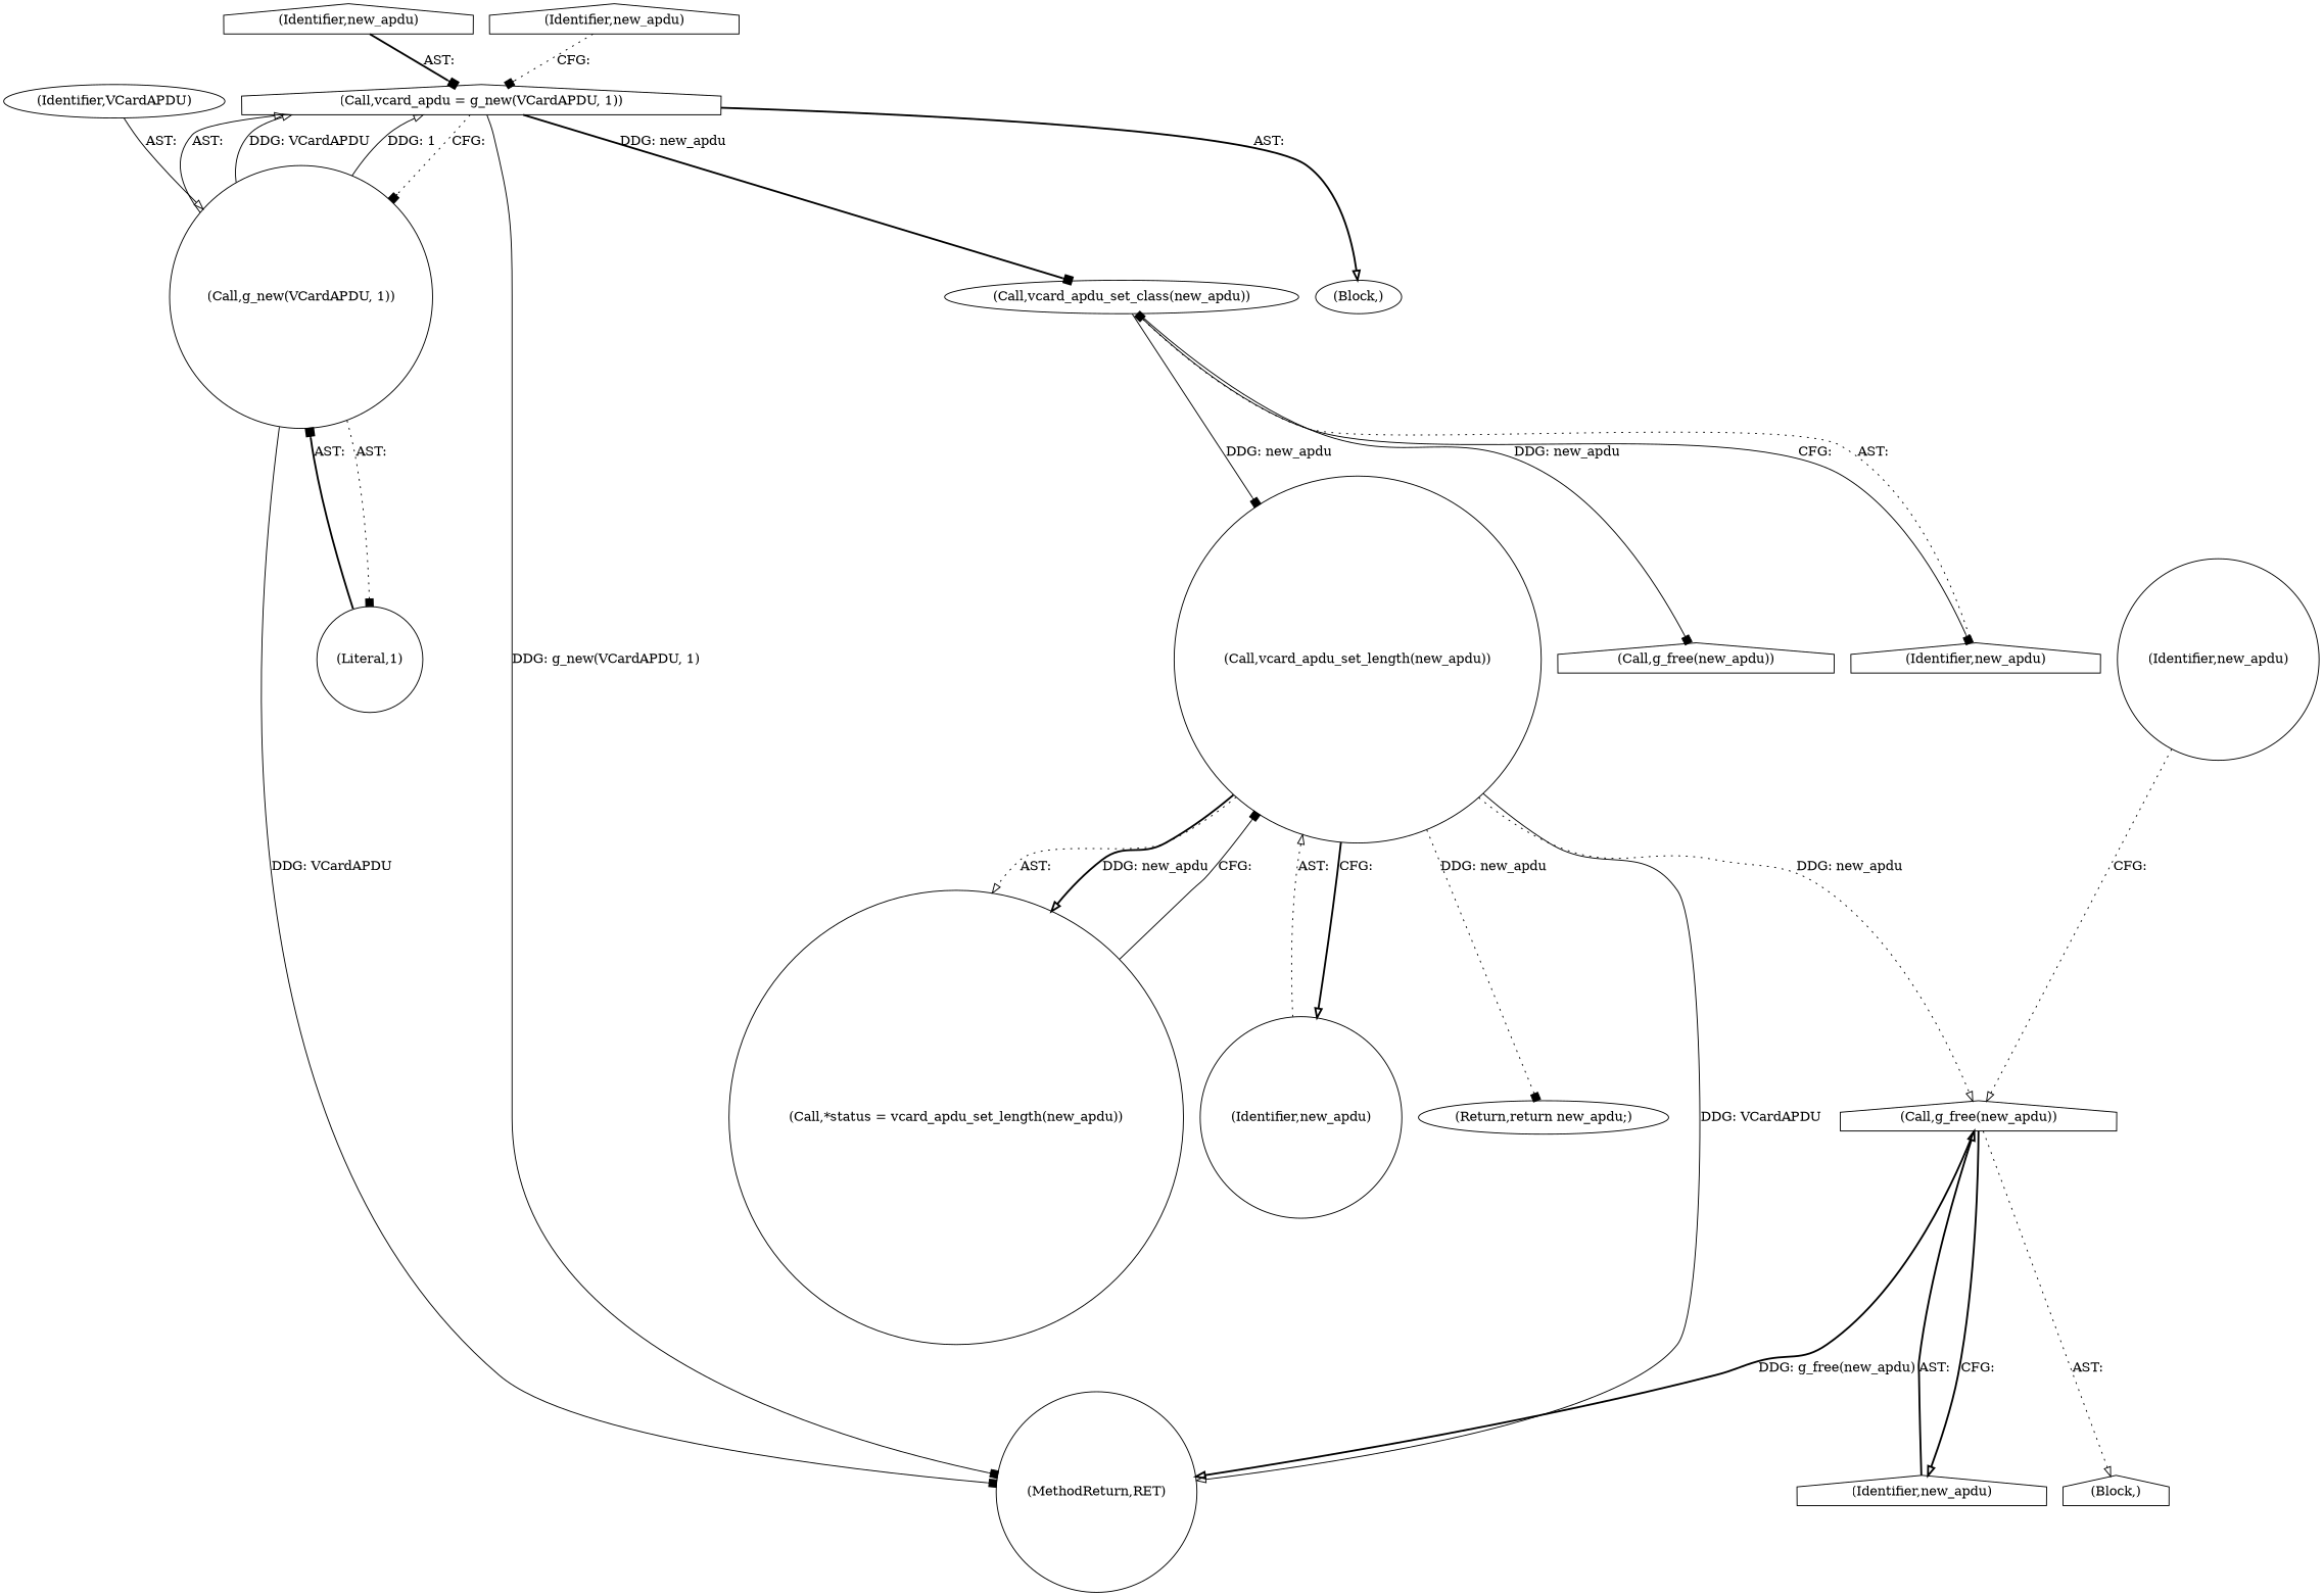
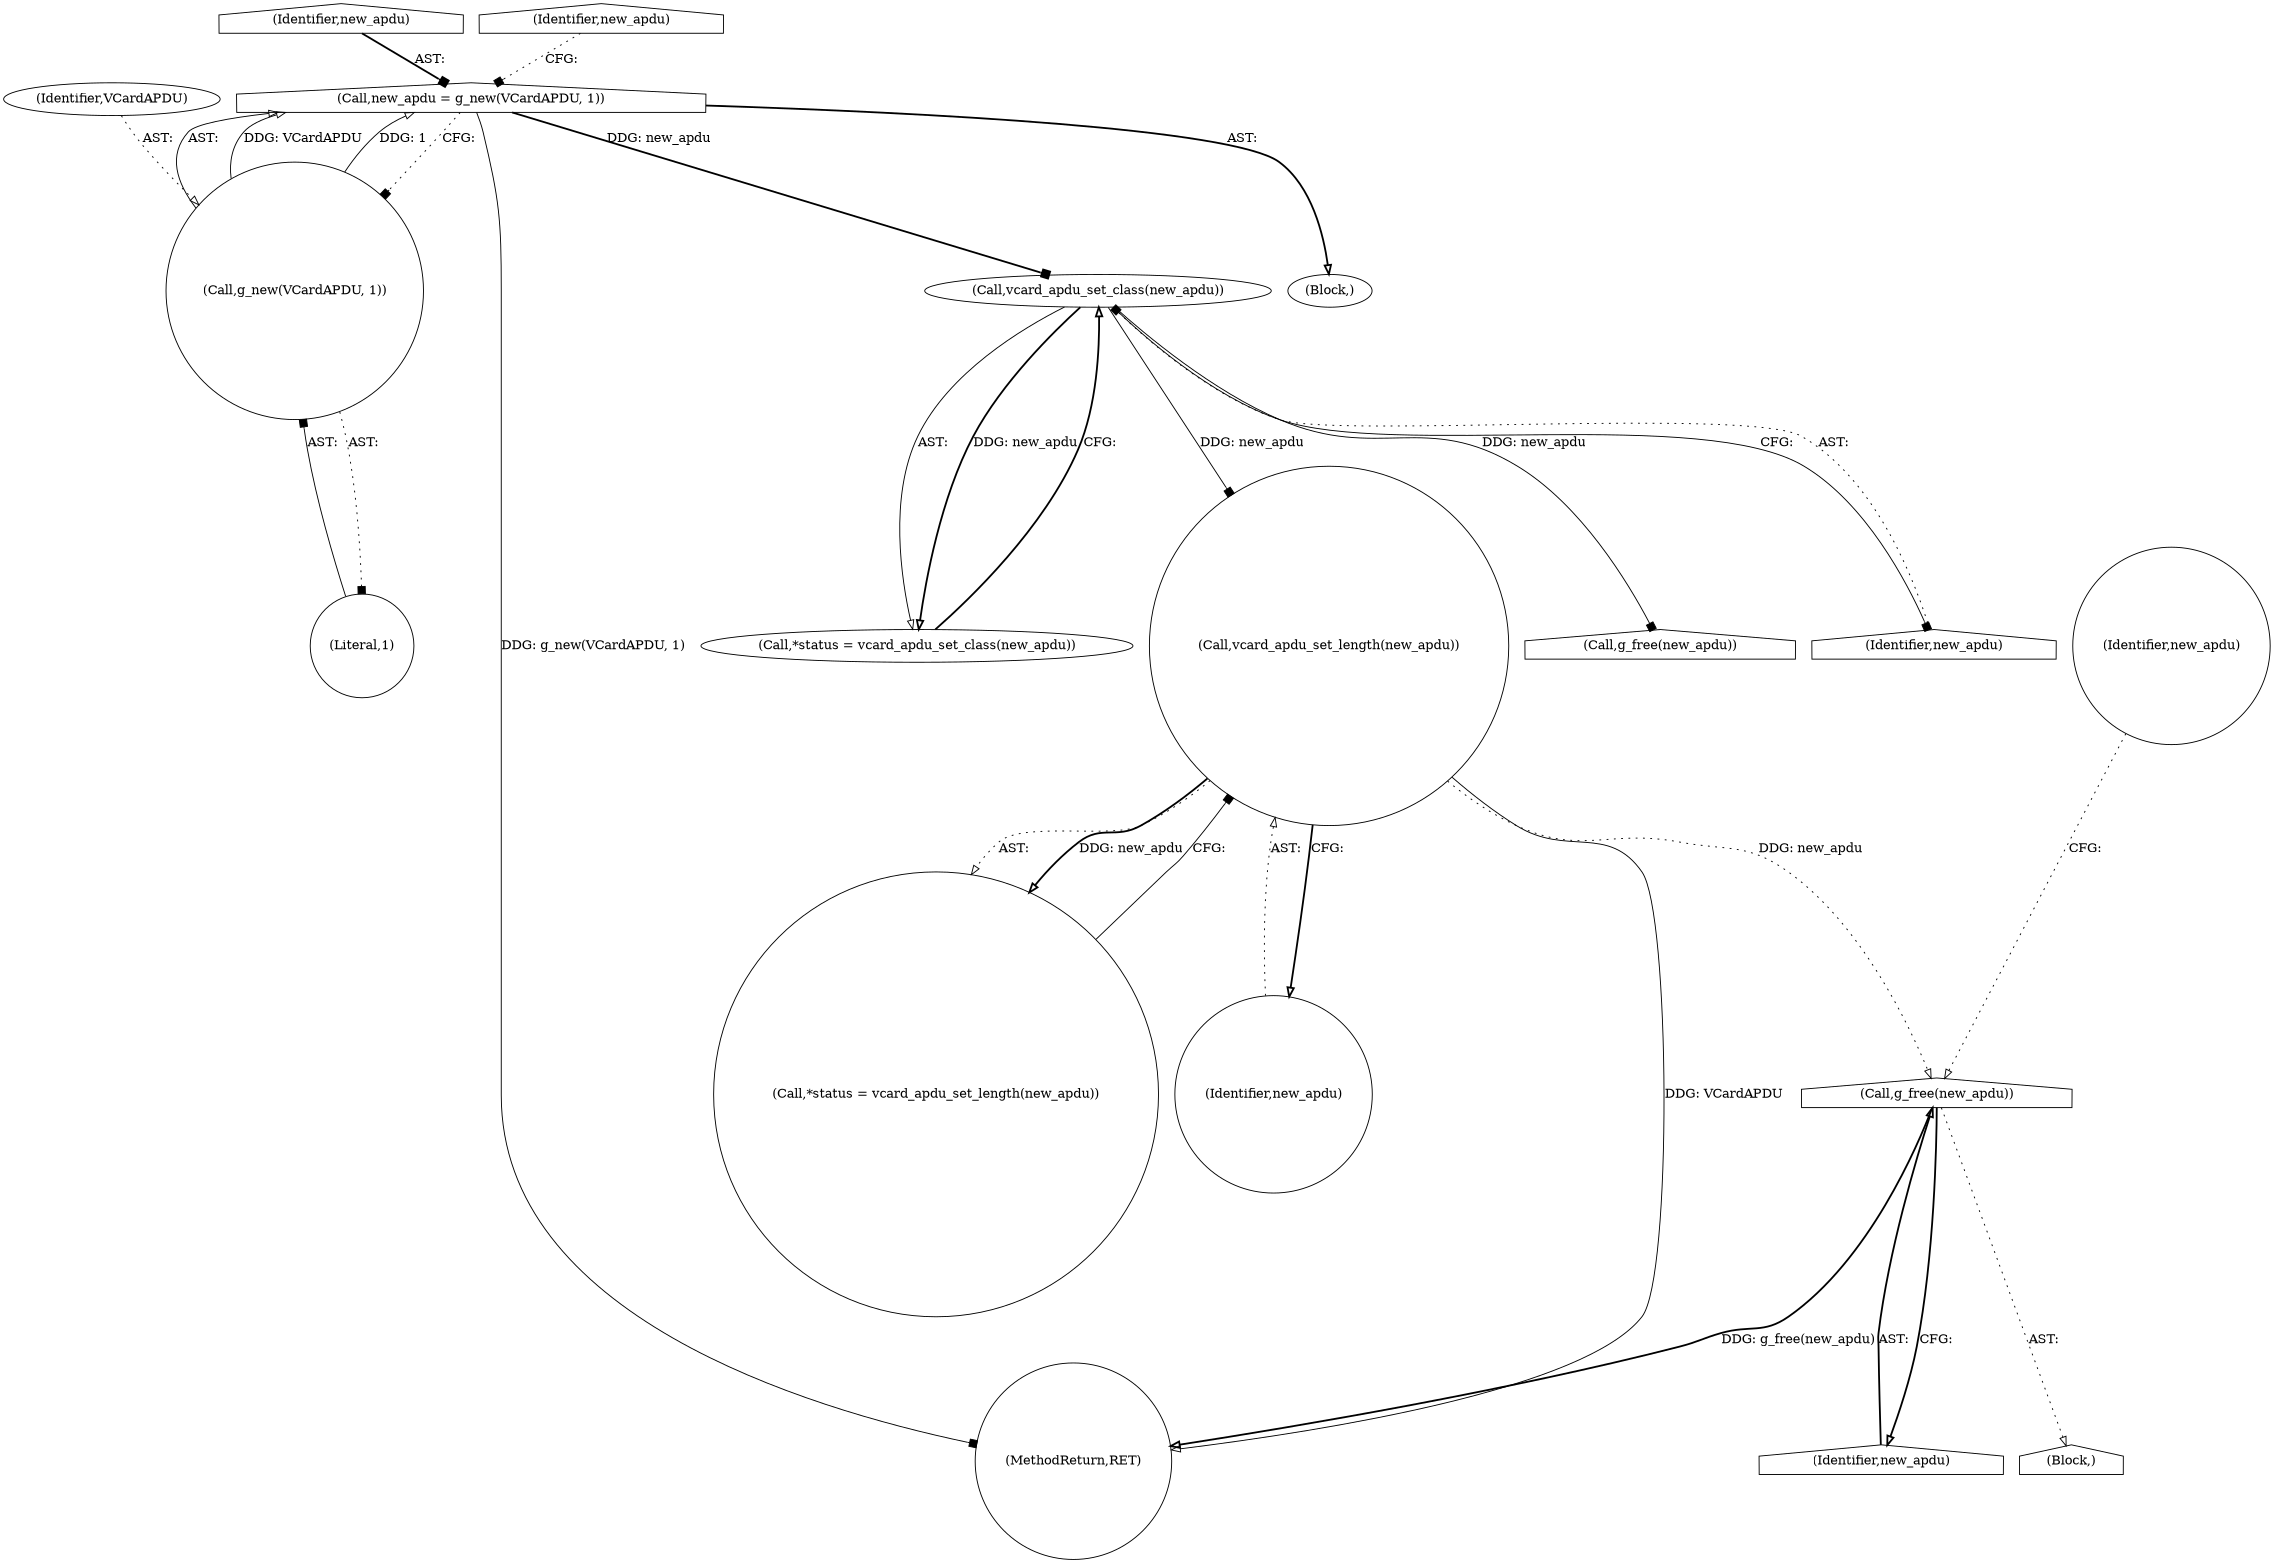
  digraph {
    node [shape=house]
    edge [arrowhead=onormal style=solid]
    n1 [label="(Call,g_free(new_apdu))"]
    n2 [label="(MethodReturn,RET)" shape=circle]
    n3 [label="(Block,)"]
    n4 [label="(Identifier,new_apdu)"]
    n5 [label="(Call,vcard_apdu_set_length(new_apdu))" shape=circle]
    n6 [label="(Identifier,new_apdu)" shape=circle]
    n7 [label="(Call,*status = vcard_apdu_set_length(new_apdu))" shape=circle]
-   n8 [label="(Return,return new_apdu;)" shape=ellipse]
    n9 [label="(Call,vcard_apdu_set_class(new_apdu))" shape=ellipse]
    n10 [label="(Call,g_free(new_apdu))"]
    n11 [label="(Identifier,new_apdu)"]
-   n13 [label="(Call,vcard_apdu = g_new(VCardAPDU, 1))"]
+   n12 [label="(Call,*status = vcard_apdu_set_class(new_apdu))" shape=ellipse]
+   n13 [label="(Call,new_apdu = g_new(VCardAPDU, 1))"]
    n14 [label="(Call,g_new(VCardAPDU, 1))" shape=circle]
    n15 [label="(Block,)" shape=ellipse]
    n16 [label="(Literal,1)" shape=circle]
    n17 [label="(Identifier,new_apdu)"]
    n18 [label="(Identifier,new_apdu)"]
    n19 [label="(Identifier,VCardAPDU)" shape=ellipse]
    n20 [label="(Identifier,new_apdu)" shape=circle]
    n1 -> n2 [label="DDG: g_free(new_apdu)" style=bold]
    n1 -> n3 [label="AST: " style=dotted]
    n1 -> n4 [label="CFG: " style=bold]
    n4 -> n1 [label="AST: " style=bold]
    n5 -> n1 [label="DDG: new_apdu" style=dotted]
    n5 -> n2 [label="DDG: VCardAPDU"]
    n5 -> n6 [label="CFG: " style=bold]
    n5 -> n7 [label="AST: " style=dotted]
    n5 -> n7 [label="DDG: new_apdu" style=bold]
-   n5 -> n8 [arrowhead=box label="DDG: new_apdu" style=dotted]
    n6 -> n5 [label="AST: " style=dotted]
    n7 -> n5 [arrowhead=box label="CFG: "]
    n9 -> n5 [arrowhead=box label="DDG: new_apdu"]
    n9 -> n10 [arrowhead=box label="DDG: new_apdu"]
    n9 -> n11 [arrowhead=box label="CFG: "]
+   n9 -> n12 [label="AST: "]
+   n9 -> n12 [label="DDG: new_apdu" style=bold]
    n11 -> n9 [arrowhead=box label="AST: " style=dotted]
+   n12 -> n9 [label="CFG: " style=bold]
    n13 -> n2 [arrowhead=box label="DDG: g_new(VCardAPDU, 1)"]
    n13 -> n9 [arrowhead=box label="DDG: new_apdu" style=bold]
    n13 -> n14 [arrowhead=box label="CFG: " style=dotted]
    n13 -> n15 [label="AST: " style=bold]
-   n14 -> n2 [arrowhead=box label="DDG: VCardAPDU"]
    n14 -> n13 [label="AST: "]
    n14 -> n13 [label="DDG: VCardAPDU"]
    n14 -> n13 [label="DDG: 1"]
    n14 -> n16 [arrowhead=box label="AST: " style=dotted]
-   n16 -> n14 [arrowhead=box label="AST: " style=bold]
+   n16 -> n14 [arrowhead=box label="AST: "]
    n17 -> n13 [arrowhead=box label="AST: " style=bold]
    n18 -> n13 [arrowhead=box label="CFG: " style=dotted]
-   n19 -> n14 [label="AST: "]
+   n19 -> n14 [label="AST: " style=dotted]
    n20 -> n1 [label="CFG: " style=dotted]
  }
